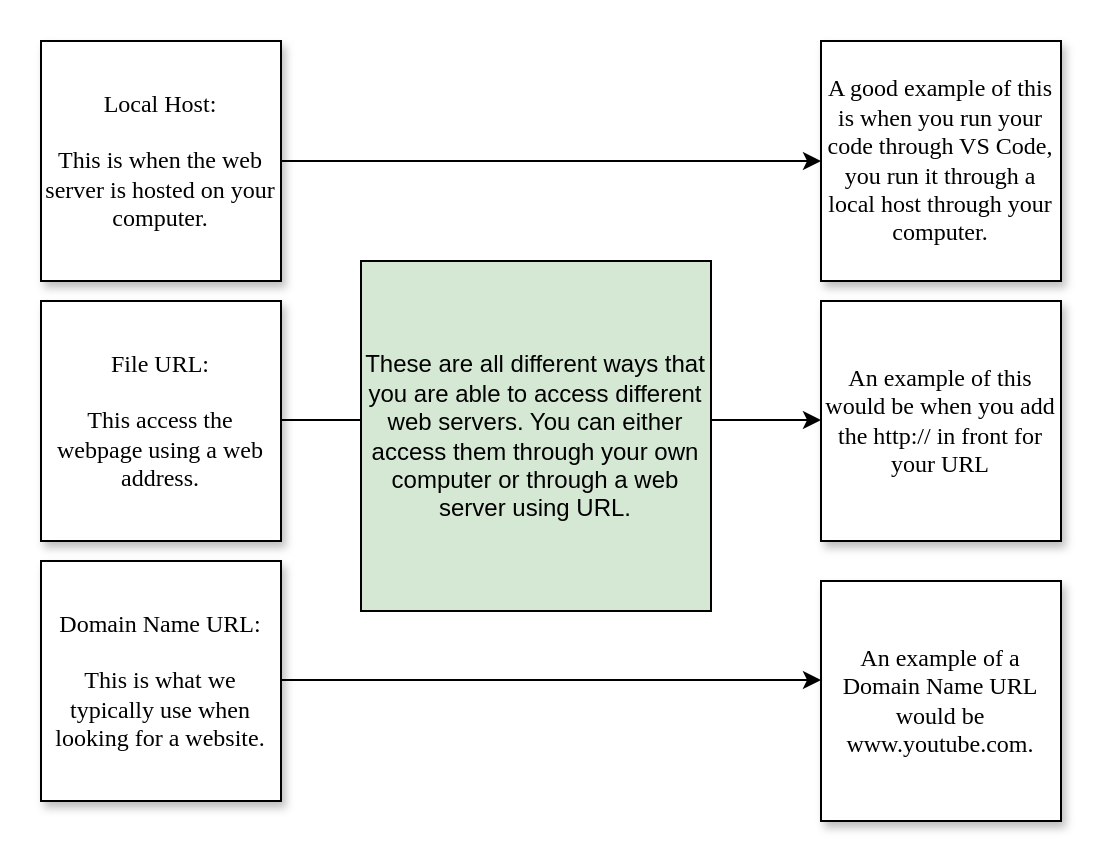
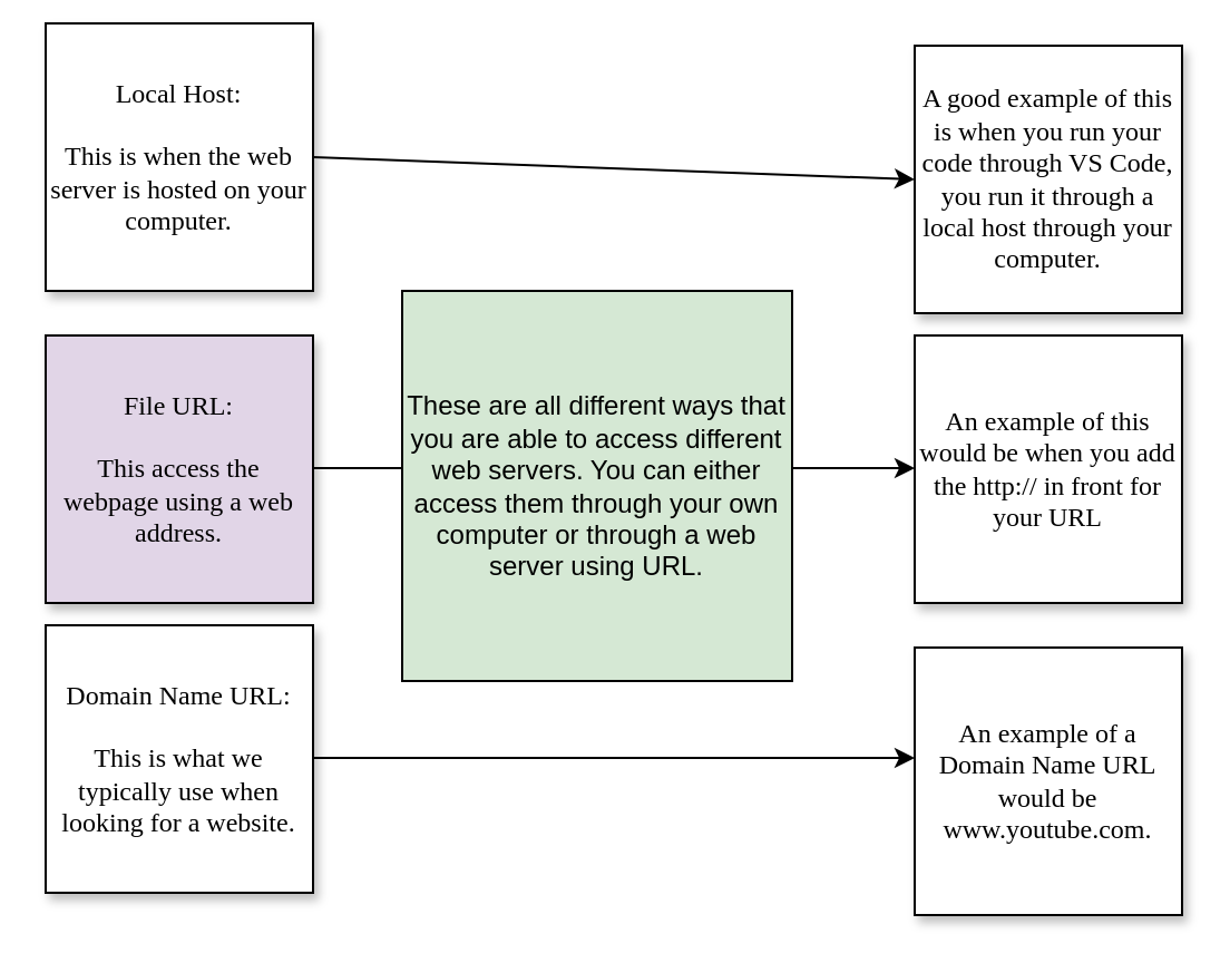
  <mxCell id="0" />
  <mxCell id="1" parent="0" />
- <mxCell id="2" value="Local Host:&lt;br&gt;&lt;br&gt;This is when the web server is hosted on your computer.&lt;br&gt;" style="whiteSpace=wrap;html=1;aspect=fixed;shadow=1;fontFamily=Times New Roman;" parent="1" vertex="1"><mxGeometry x="20" y="20" width="120" height="120" as="geometry" /></mxCell>
- <mxCell id="3" value="File URL:&lt;br&gt;&lt;br&gt;This access the webpage using a web address." style="whiteSpace=wrap;html=1;aspect=fixed;shadow=1;fontFamily=Times New Roman;" parent="1" vertex="1"><mxGeometry x="20" y="150" width="120" height="120" as="geometry" /></mxCell>
+ <mxCell id="2" value="Local Host:&lt;br&gt;&lt;br&gt;This is when the web server is hosted on your computer.&lt;br&gt;" style="whiteSpace=wrap;html=1;aspect=fixed;shadow=1;fontFamily=Times New Roman;" parent="1" vertex="1"><mxGeometry x="20" y="10" width="120" height="120" as="geometry" /></mxCell>
+ <mxCell id="3" value="File URL:&lt;br&gt;&lt;br&gt;This access the webpage using a web address." style="whiteSpace=wrap;html=1;aspect=fixed;shadow=1;fontFamily=Times New Roman;fillColor=#e1d5e7;" parent="1" vertex="1"><mxGeometry x="20" y="150" width="120" height="120" as="geometry" /></mxCell>
  <mxCell id="4" value="Domain Name URL:&lt;br&gt;&lt;br&gt;This is what we typically use when looking for a website." style="whiteSpace=wrap;html=1;aspect=fixed;shadow=1;fontFamily=Times New Roman;" parent="1" vertex="1"><mxGeometry x="20" y="280" width="120" height="120" as="geometry" /></mxCell>
  <mxCell id="5" value="" style="endArrow=classic;html=1;rounded=0;fontFamily=Times New Roman;exitX=1;exitY=0.5;exitDx=0;exitDy=0;" parent="1" source="2" edge="1"><mxGeometry width="50" height="50" relative="1" as="geometry"><mxPoint x="440" y="120" as="sourcePoint" /><mxPoint x="410" y="80" as="targetPoint" /></mxGeometry></mxCell>
  <mxCell id="6" value="" style="endArrow=classic;html=1;rounded=0;fontFamily=Times New Roman;exitX=1;exitY=0.5;exitDx=0;exitDy=0;" parent="1" edge="1"><mxGeometry width="50" height="50" relative="1" as="geometry"><mxPoint x="140" y="339.5" as="sourcePoint" /><mxPoint x="410" y="339.5" as="targetPoint" /></mxGeometry></mxCell>
  <mxCell id="7" value="" style="endArrow=classic;html=1;rounded=0;fontFamily=Times New Roman;exitX=1;exitY=0.5;exitDx=0;exitDy=0;" parent="1" edge="1"><mxGeometry width="50" height="50" relative="1" as="geometry"><mxPoint x="140" y="209.5" as="sourcePoint" /><mxPoint x="410" y="209.5" as="targetPoint" /></mxGeometry></mxCell>
  <mxCell id="8" value="A good example of this is when you run your code through VS Code, you run it through a local host through your computer.&lt;br&gt;" style="whiteSpace=wrap;html=1;aspect=fixed;shadow=1;fontFamily=Times New Roman;" parent="1" vertex="1"><mxGeometry x="410" y="20" width="120" height="120" as="geometry" /></mxCell>
  <mxCell id="9" value="An example of this would be when you add the http:// in front for your URL" style="whiteSpace=wrap;html=1;aspect=fixed;shadow=1;fontFamily=Times New Roman;" parent="1" vertex="1"><mxGeometry x="410" y="150" width="120" height="120" as="geometry" /></mxCell>
  <mxCell id="10" value="An example of a Domain Name URL would be www.youtube.com." style="whiteSpace=wrap;html=1;aspect=fixed;shadow=1;fontFamily=Times New Roman;" parent="1" vertex="1"><mxGeometry x="410" y="290" width="120" height="120" as="geometry" /></mxCell>
  <mxCell id="11" value="These are all different ways that you are able to access different web servers. You can either access them through your own computer or through a web server using URL." style="whiteSpace=wrap;html=1;aspect=fixed;fillColor=#d5e8d4;" vertex="1" parent="1"><mxGeometry x="180" y="130" width="175" height="175" as="geometry" /></mxCell>
